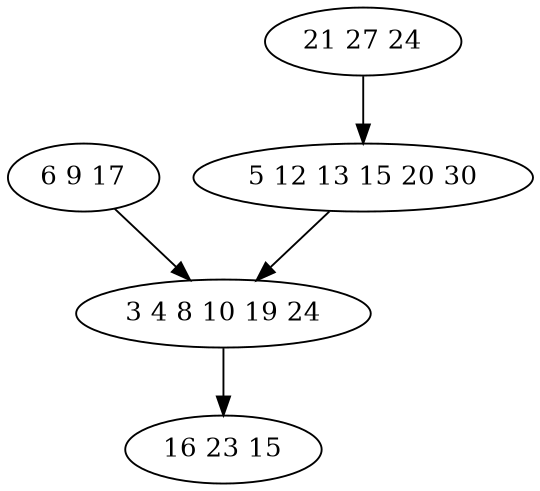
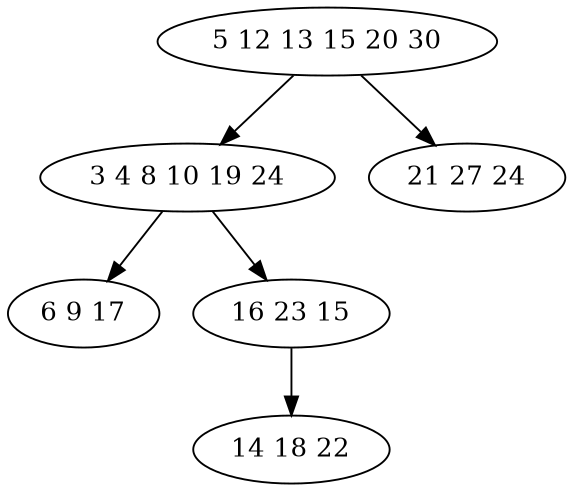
  digraph {
    n1 [label="5 12 13 15 20 30"]
    n2 [label="3 4 8 10 19 24"]
    n3 [label="21 27 24"]
    n4 [label="6 9 17"]
    n5 [label="16 23 15"]
+   n6 [label="14 18 22"]
    n1 -> n2
-   n3 -> n1
-   n4 -> n2
+   n1 -> n3
+   n2 -> n4
    n2 -> n5
+   n5 -> n6
  }
